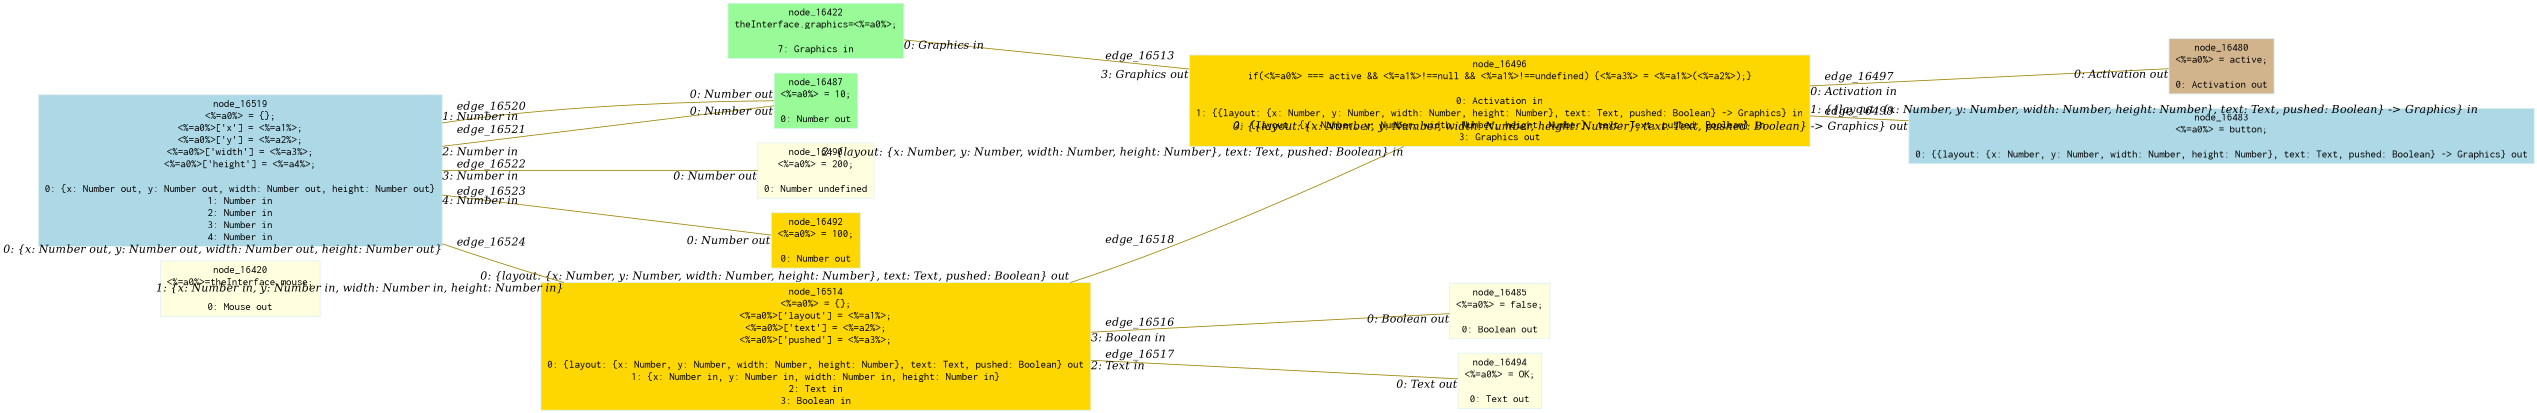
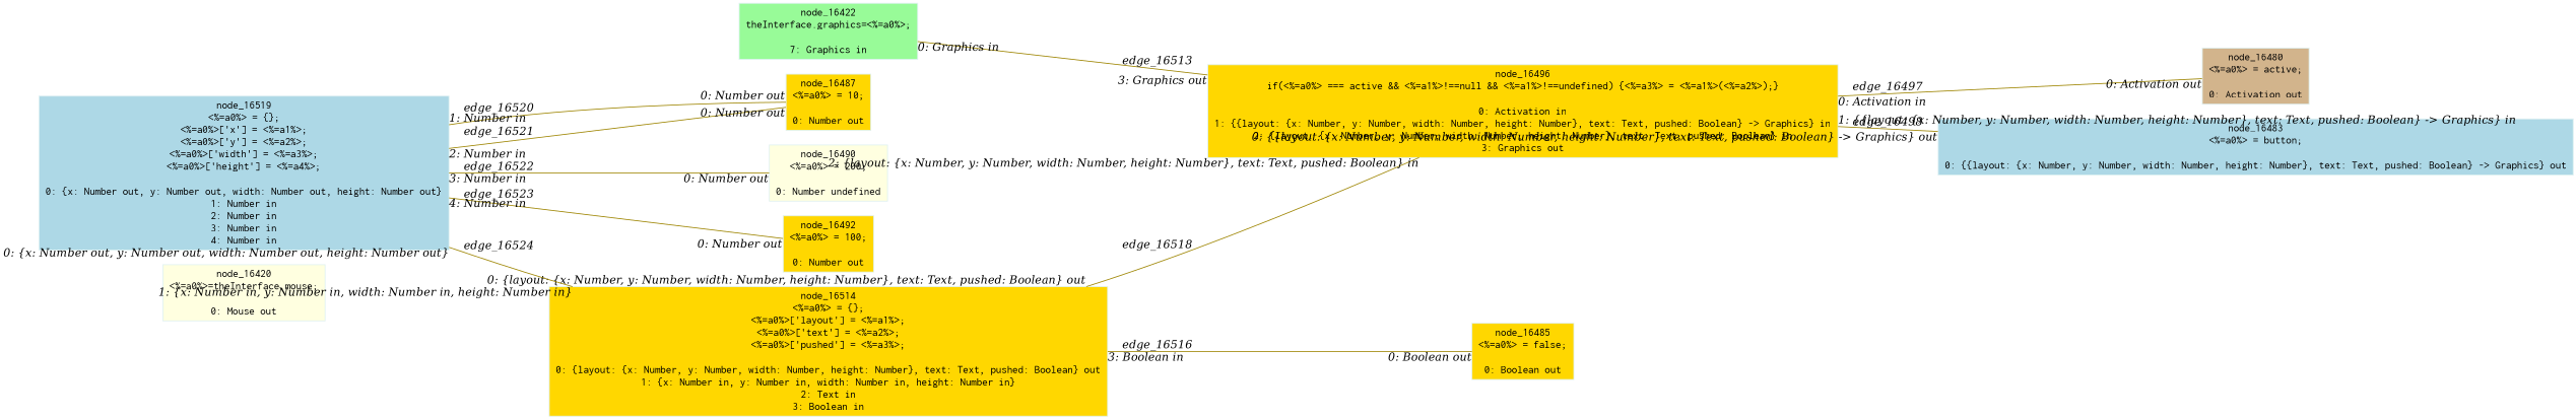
  digraph {
    rankdir=LR
    node [color="#dff1f2" fillcolor=gold fontname=Courier shape=box style=filled]
    edge [arrowHead=none arrowsize=1 color="#9d8400" dir=none fontname="Times-Italic" headlabel="0: Number out"]
    n1 [fillcolor=lightyellow label="node_16420\n<%=a0%>=theInterface.mouse;\n\n0: Mouse out"]
    n2 [fillcolor=palegreen label="node_16422\ntheInterface.graphics=<%=a0%>;\n\n7: Graphics in"]
    n3 [label="node_16496\nif(<%=a0%> === active && <%=a1%>!==null && <%=a1%>!==undefined) {<%=a3%> = <%=a1%>(<%=a2%>);}\n\n0: Activation in\n1: {{layout: {x: Number, y: Number, width: Number, height: Number}, text: Text, pushed: Boolean} -> Graphics} in\n2: {layout: {x: Number, y: Number, width: Number, height: Number}, text: Text, pushed: Boolean} in\n3: Graphics out"]
    n4 [fillcolor=tan label="node_16480\n<%=a0%> = active;\n\n0: Activation out"]
    n5 [fillcolor=lightblue label="node_16483\n<%=a0%> = button;\n\n0: {{layout: {x: Number, y: Number, width: Number, height: Number}, text: Text, pushed: Boolean} -> Graphics} out"]
-   n6 [fillcolor=lightyellow label="node_16485\n<%=a0%> = false;\n\n0: Boolean out"]
-   n7 [fillcolor=palegreen label="node_16487\n<%=a0%> = 10;\n\n0: Number out"]
+   n6 [label="node_16485\n<%=a0%> = false;\n\n0: Boolean out"]
+   n7 [label="node_16487\n<%=a0%> = 10;\n\n0: Number out"]
    n8 [fillcolor=lightyellow label="node_16490\n<%=a0%> = 200;\n\n0: Number undefined"]
    n9 [label="node_16492\n<%=a0%> = 100;\n\n0: Number out"]
-   n10 [fillcolor=lightyellow label="node_16494\n<%=a0%> = OK;\n\n0: Text out"]
    n11 [label="node_16514\n<%=a0%> = {};\n<%=a0%>['layout'] = <%=a1%>;\n<%=a0%>['text'] = <%=a2%>;\n<%=a0%>['pushed'] = <%=a3%>;\n\n0: {layout: {x: Number, y: Number, width: Number, height: Number}, text: Text, pushed: Boolean} out\n1: {x: Number in, y: Number in, width: Number in, height: Number in}\n2: Text in\n3: Boolean in"]
    n12 [fillcolor=lightblue label="node_16519\n<%=a0%> = {};\n<%=a0%>['x'] = <%=a1%>;\n<%=a0%>['y'] = <%=a2%>;\n<%=a0%>['width'] = <%=a3%>;\n<%=a0%>['height'] = <%=a4%>;\n\n0: {x: Number out, y: Number out, width: Number out, height: Number out}\n1: Number in\n2: Number in\n3: Number in\n4: Number in"]
    n2 -> n3 [headlabel="3: Graphics out" label=edge_16513 taillabel="0: Graphics in"]
    n3 -> n4 [headlabel="0: Activation out" label=edge_16497 taillabel="0: Activation in"]
    n3 -> n5 [headlabel="0: {{layout: {x: Number, y: Number, width: Number, height: Number}, text: Text, pushed: Boolean} -> Graphics} out" label=edge_16498 taillabel="1: {{layout: {x: Number, y: Number, width: Number, height: Number}, text: Text, pushed: Boolean} -> Graphics} in"]
    n11 -> n3 [headlabel="2: {layout: {x: Number, y: Number, width: Number, height: Number}, text: Text, pushed: Boolean} in" label=edge_16518 taillabel="0: {layout: {x: Number, y: Number, width: Number, height: Number}, text: Text, pushed: Boolean} out"]
    n11 -> n6 [headlabel="0: Boolean out" label=edge_16516 taillabel="3: Boolean in"]
-   n11 -> n10 [headlabel="0: Text out" label=edge_16517 taillabel="2: Text in"]
    n12 -> n7 [label=edge_16520 taillabel="1: Number in"]
    n12 -> n7 [label=edge_16521 taillabel="2: Number in"]
    n12 -> n8 [label=edge_16522 taillabel="3: Number in"]
    n12 -> n9 [label=edge_16523 taillabel="4: Number in"]
    n12 -> n11 [headlabel="1: {x: Number in, y: Number in, width: Number in, height: Number in}" label=edge_16524 taillabel="0: {x: Number out, y: Number out, width: Number out, height: Number out}"]
  }
